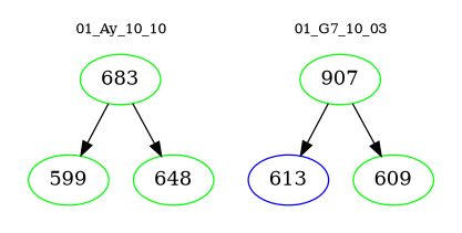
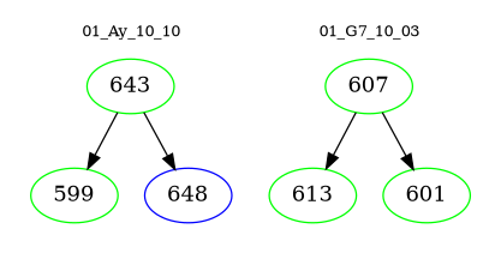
  digraph {
    node [color=green]
    edge [color=black]
-   n1 [label=683]
+   n1 [label=643]
    n2 [label=599]
-   n3 [label=648]
-   n4 [label=907]
-   n5 [color=blue label=613]
-   n6 [label=609]
+   n3 [color=blue label=648]
+   n4 [label=607]
+   n5 [label=613]
+   n6 [label=601]
    subgraph cluster_1 {
      color=white
      fontsize=10
      label="01_Ay_10_10"
      n1
      n2
      n3
    }
    subgraph cluster_2 {
      color=white
      fontsize=10
      label="01_G7_10_03"
      n4
      n5
      n6
    }
    n1 -> n2
    n1 -> n3
    n4 -> n5
    n4 -> n6
  }
